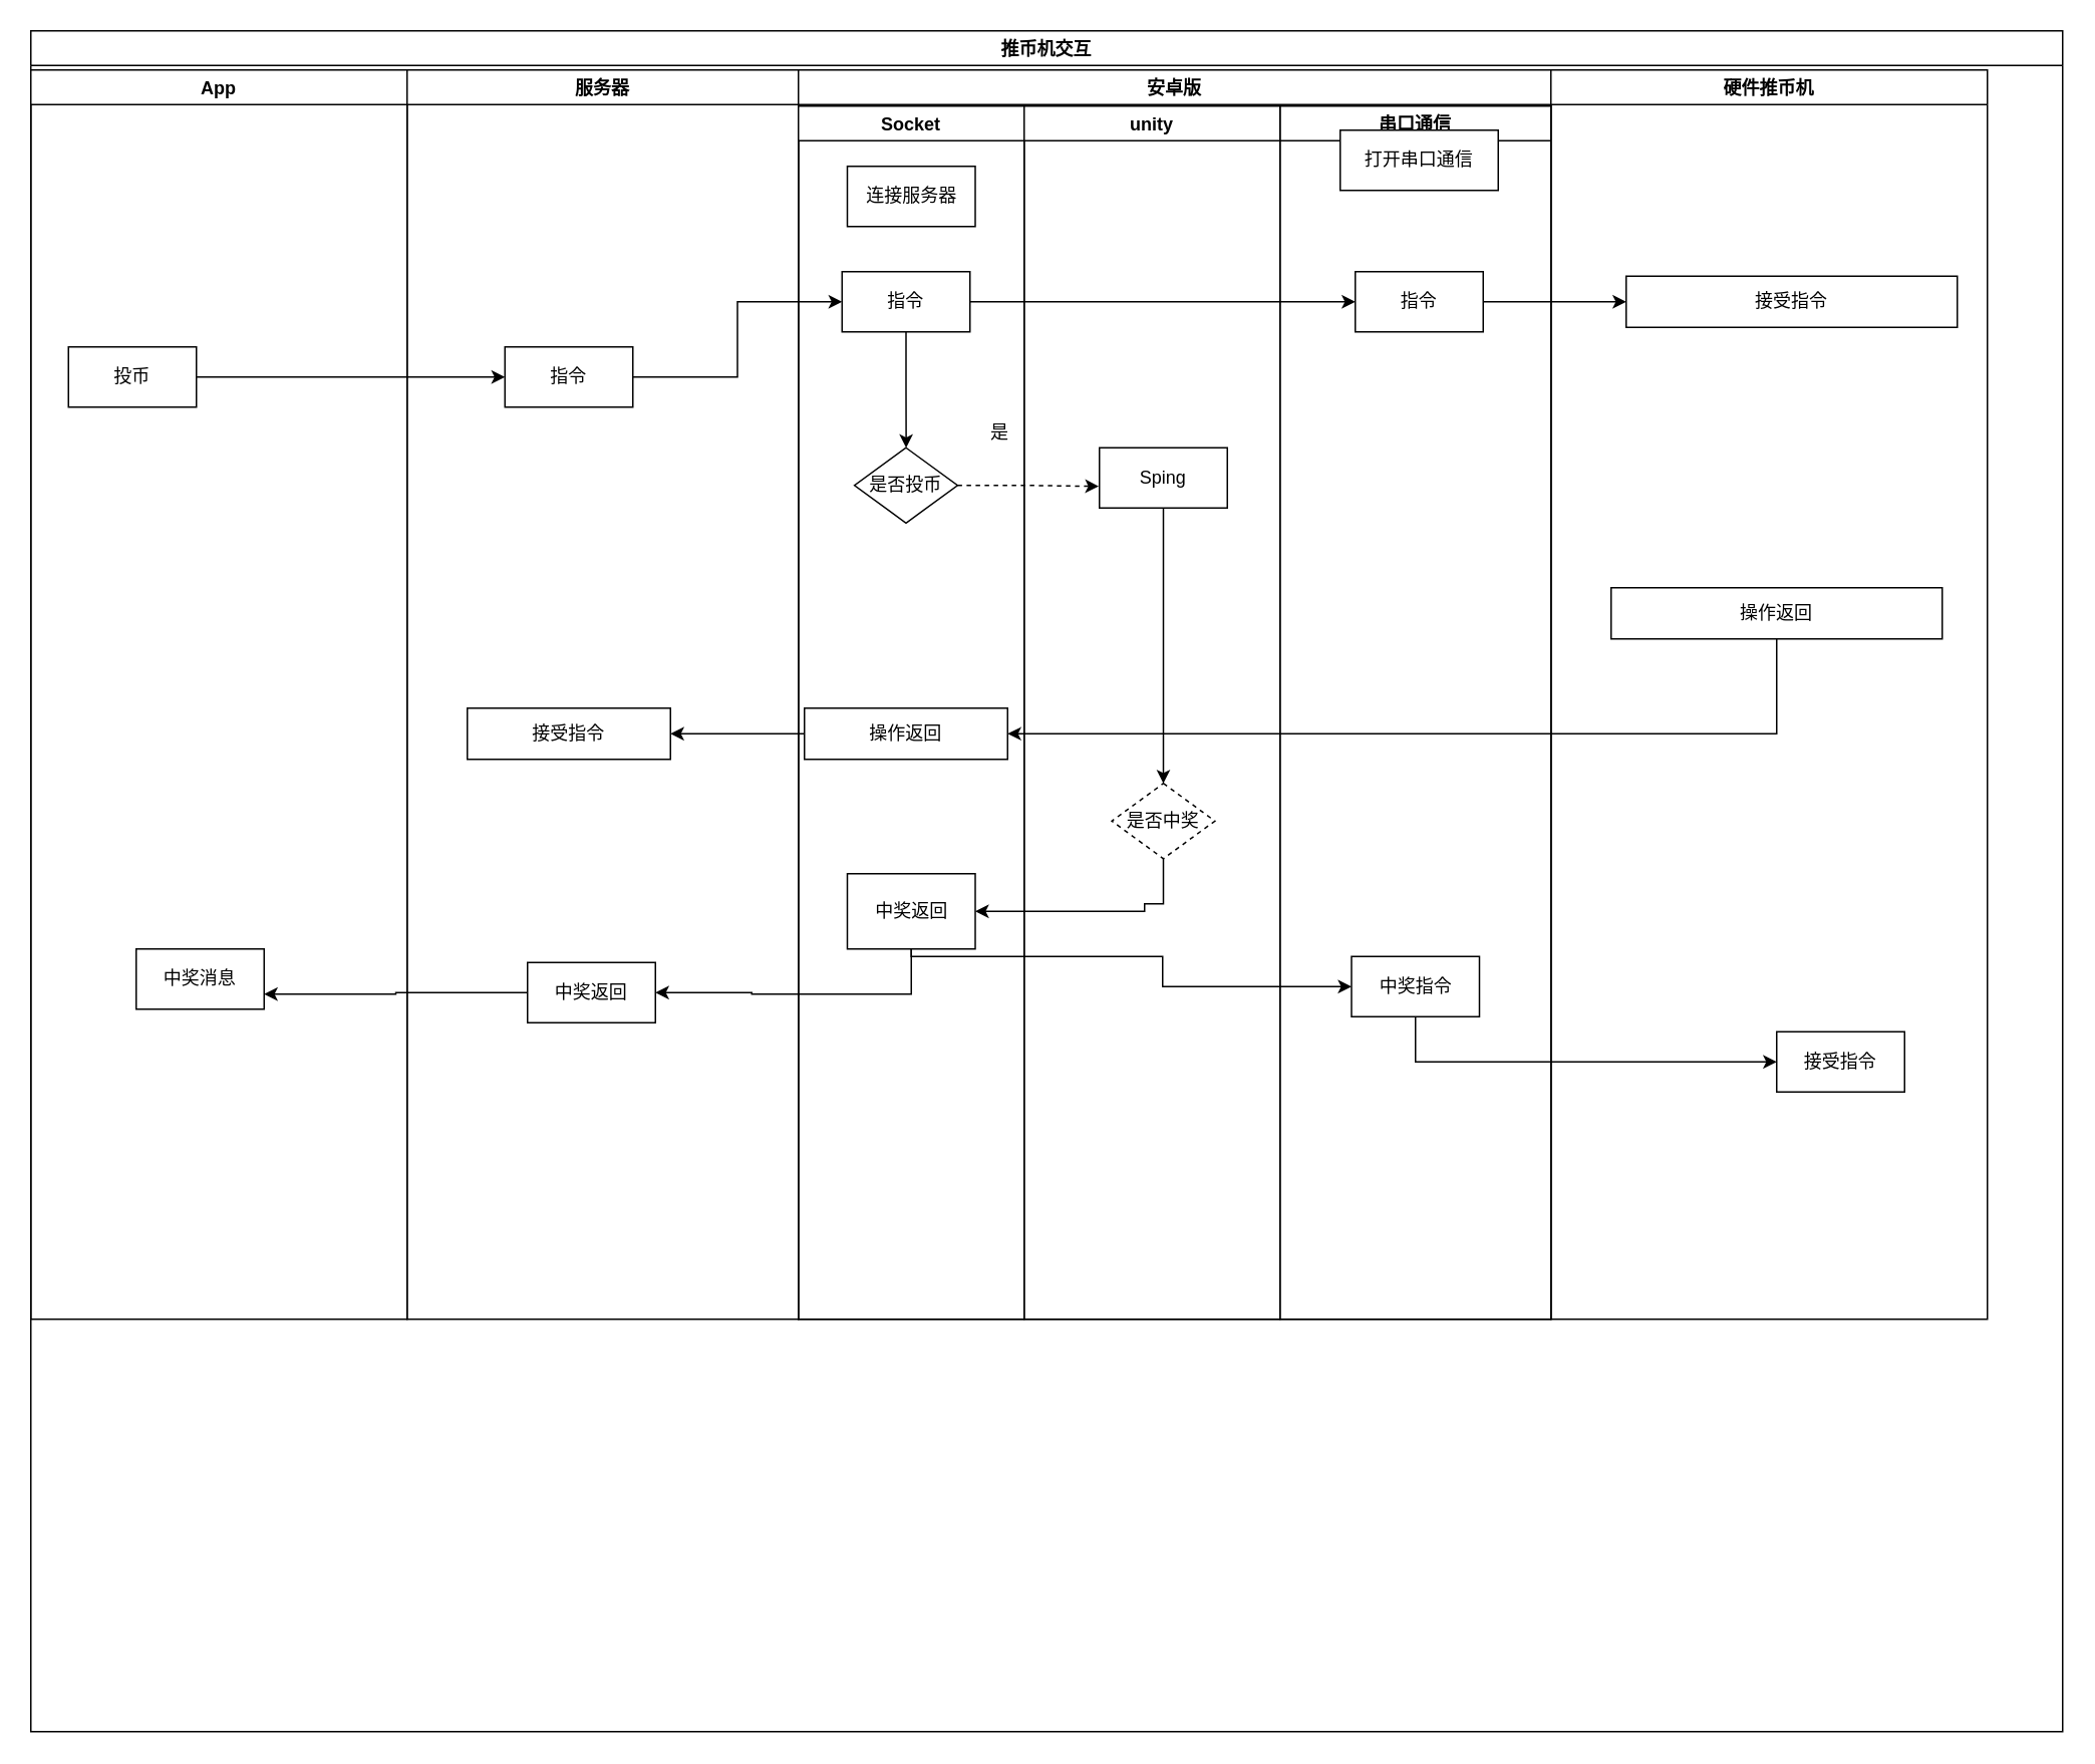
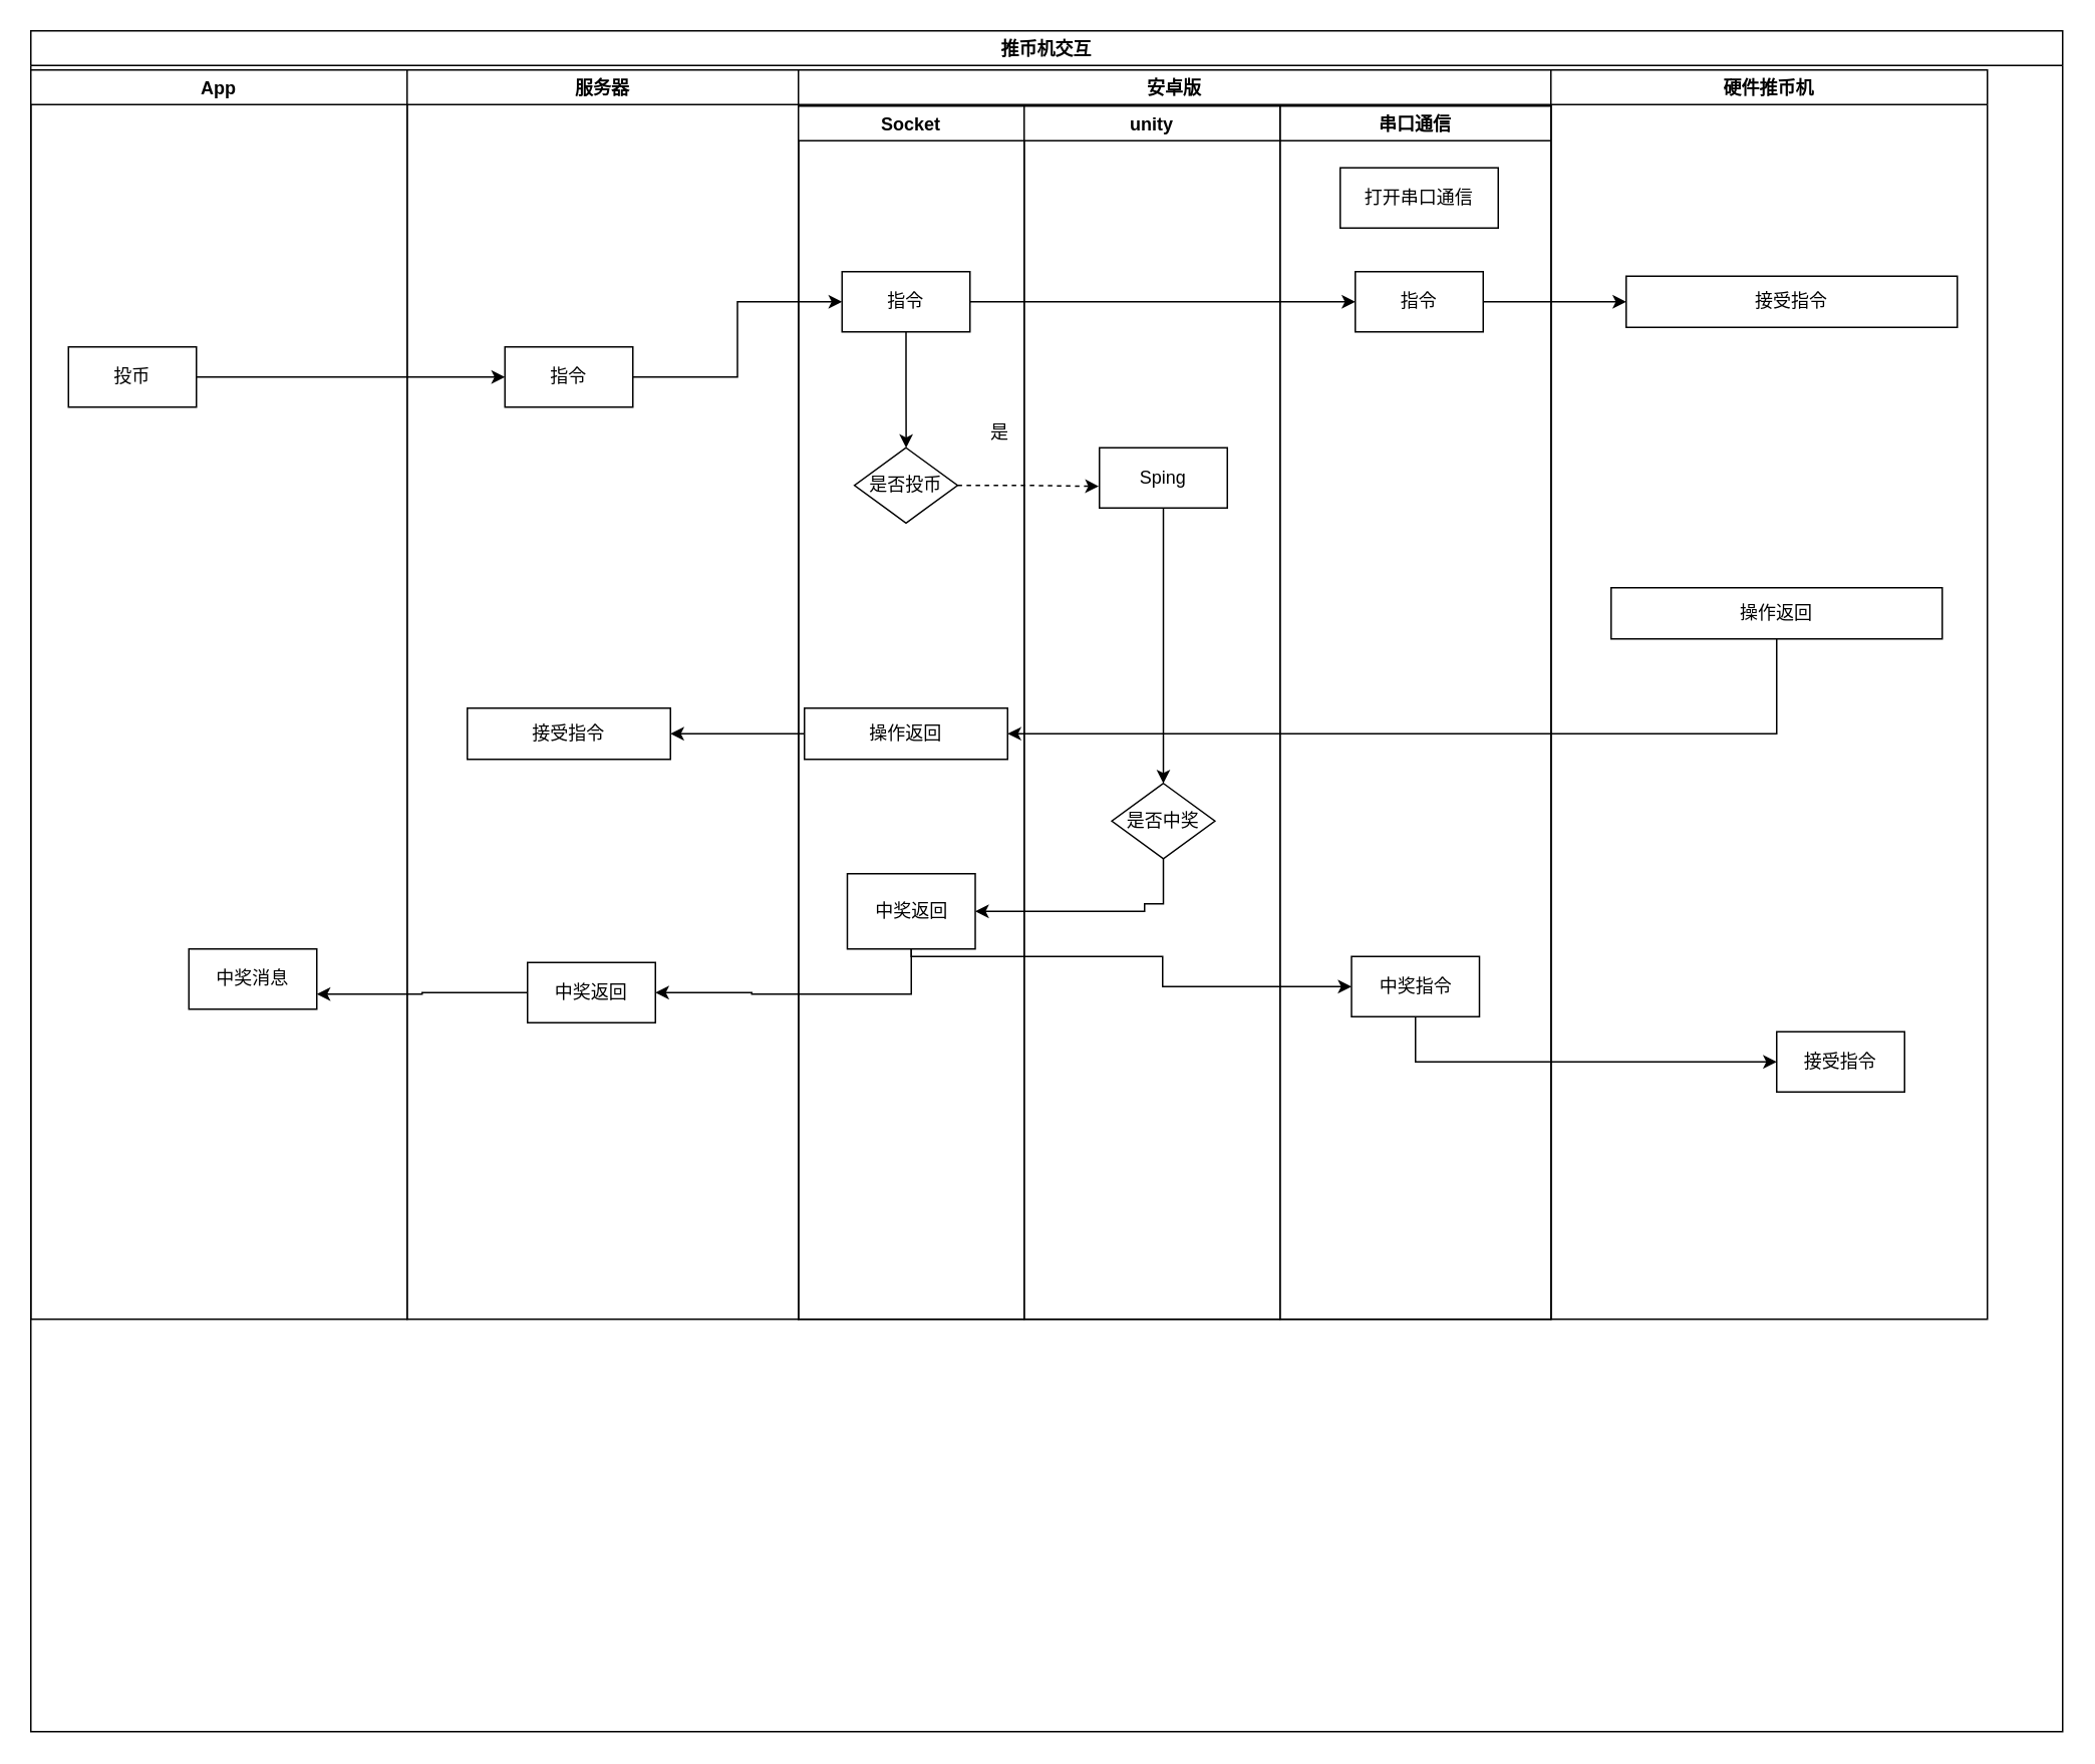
  <mxCell id="0" />
  <mxCell id="1" parent="0" />
  <mxCell id="2" value="推币机交互" style="swimlane;" parent="1" vertex="1"><mxGeometry x="20" y="20" width="1350" height="1130" as="geometry" /></mxCell>
  <mxCell id="3" value="App" style="swimlane;" parent="2" vertex="1"><mxGeometry y="26" width="250" height="830" as="geometry" /></mxCell>
  <mxCell id="4" value="投币" style="rounded=0;whiteSpace=wrap;html=1;" vertex="1" parent="3"><mxGeometry x="25" y="184" width="85" height="40" as="geometry" /></mxCell>
- <mxCell id="5" value="中奖消息" style="rounded=0;whiteSpace=wrap;html=1;" vertex="1" parent="3"><mxGeometry x="70" y="584" width="85" height="40" as="geometry" /></mxCell>
+ <mxCell id="5" value="中奖消息" style="rounded=0;whiteSpace=wrap;html=1;" vertex="1" parent="3"><mxGeometry x="105" y="584" width="85" height="40" as="geometry" /></mxCell>
  <mxCell id="6" value="服务器" style="swimlane;" parent="2" vertex="1"><mxGeometry x="250" y="26" width="260" height="830" as="geometry" /></mxCell>
  <mxCell id="7" value="指令" style="rounded=0;whiteSpace=wrap;html=1;" vertex="1" parent="6"><mxGeometry x="65" y="184" width="85" height="40" as="geometry" /></mxCell>
  <mxCell id="8" value="接受指令" style="rounded=0;whiteSpace=wrap;html=1;" vertex="1" parent="6"><mxGeometry x="40" y="424" width="135" height="34" as="geometry" /></mxCell>
  <mxCell id="9" value="中奖返回" style="rounded=0;whiteSpace=wrap;html=1;" vertex="1" parent="6"><mxGeometry x="80" y="593" width="85" height="40" as="geometry" /></mxCell>
  <mxCell id="10" value="安卓版" style="swimlane;" parent="2" vertex="1"><mxGeometry x="510" y="26" width="500" height="830" as="geometry" /></mxCell>
  <mxCell id="11" value="串口通信" style="swimlane;" vertex="1" parent="10"><mxGeometry x="320" y="24" width="180" height="806" as="geometry" /></mxCell>
- <mxCell id="12" value="打开串口通信" style="rounded=0;whiteSpace=wrap;html=1;" vertex="1" parent="11"><mxGeometry x="40" y="16" width="105" height="40" as="geometry" /></mxCell>
+ <mxCell id="12" value="打开串口通信" style="rounded=0;whiteSpace=wrap;html=1;" vertex="1" parent="11"><mxGeometry x="40" y="41" width="105" height="40" as="geometry" /></mxCell>
  <mxCell id="13" value="指令" style="rounded=0;whiteSpace=wrap;html=1;" vertex="1" parent="11"><mxGeometry x="50" y="110" width="85" height="40" as="geometry" /></mxCell>
  <mxCell id="14" value="中奖指令" style="rounded=0;whiteSpace=wrap;html=1;" vertex="1" parent="11"><mxGeometry x="47.5" y="565" width="85" height="40" as="geometry" /></mxCell>
  <mxCell id="15" value="Socket" style="swimlane;" vertex="1" parent="10"><mxGeometry y="24" width="150" height="806" as="geometry" /></mxCell>
- <mxCell id="16" value="连接服务器" style="rounded=0;whiteSpace=wrap;html=1;" vertex="1" parent="15"><mxGeometry x="32.5" y="40" width="85" height="40" as="geometry" /></mxCell>
  <mxCell id="17" value="指令" style="rounded=0;whiteSpace=wrap;html=1;" vertex="1" parent="15"><mxGeometry x="29" y="110" width="85" height="40" as="geometry" /></mxCell>
  <mxCell id="18" value="是" style="text;html=1;strokeColor=none;fillColor=none;align=center;verticalAlign=middle;whiteSpace=wrap;rounded=0;" vertex="1" parent="15"><mxGeometry x="104" y="202" width="60" height="30" as="geometry" /></mxCell>
  <mxCell id="19" value="操作返回" style="rounded=0;whiteSpace=wrap;html=1;" vertex="1" parent="15"><mxGeometry x="4" y="400" width="135" height="34" as="geometry" /></mxCell>
  <mxCell id="20" value="是否投币" style="rhombus;whiteSpace=wrap;html=1;rounded=0;" vertex="1" parent="15"><mxGeometry x="37.25" y="227" width="68.5" height="50" as="geometry" /></mxCell>
  <mxCell id="21" value="" style="edgeStyle=orthogonalEdgeStyle;rounded=0;orthogonalLoop=1;jettySize=auto;html=1;" edge="1" parent="15" source="17" target="20"><mxGeometry relative="1" as="geometry" /></mxCell>
  <mxCell id="22" value="中奖返回" style="rounded=0;whiteSpace=wrap;html=1;" vertex="1" parent="15"><mxGeometry x="32.5" y="510" width="85" height="50" as="geometry" /></mxCell>
  <mxCell id="23" value="unity" style="swimlane;" vertex="1" parent="10"><mxGeometry x="150" y="24" width="170" height="806" as="geometry" /></mxCell>
  <mxCell id="24" style="edgeStyle=orthogonalEdgeStyle;rounded=0;orthogonalLoop=1;jettySize=auto;html=1;entryX=0.5;entryY=0;entryDx=0;entryDy=0;" edge="1" parent="23" source="25"><mxGeometry relative="1" as="geometry"><mxPoint x="92.5" y="450" as="targetPoint" /></mxGeometry></mxCell>
  <mxCell id="25" value="Sping" style="rounded=0;whiteSpace=wrap;html=1;" vertex="1" parent="23"><mxGeometry x="50" y="227" width="85" height="40" as="geometry" /></mxCell>
- <mxCell id="26" value="是否中奖" style="rhombus;whiteSpace=wrap;html=1;rounded=0;dashed=1;" vertex="1" parent="23"><mxGeometry x="58.25" y="450" width="68.5" height="50" as="geometry" /></mxCell>
+ <mxCell id="26" value="是否中奖" style="rhombus;whiteSpace=wrap;html=1;rounded=0;" vertex="1" parent="23"><mxGeometry x="58.25" y="450" width="68.5" height="50" as="geometry" /></mxCell>
  <mxCell id="27" style="edgeStyle=orthogonalEdgeStyle;rounded=0;orthogonalLoop=1;jettySize=auto;html=1;entryX=0;entryY=0.5;entryDx=0;entryDy=0;" edge="1" parent="10" source="17" target="13"><mxGeometry relative="1" as="geometry" /></mxCell>
  <mxCell id="28" style="edgeStyle=orthogonalEdgeStyle;rounded=0;orthogonalLoop=1;jettySize=auto;html=1;entryX=-0.005;entryY=0.641;entryDx=0;entryDy=0;entryPerimeter=0;dashed=1;" edge="1" parent="10" source="20" target="25"><mxGeometry relative="1" as="geometry" /></mxCell>
  <mxCell id="29" style="edgeStyle=orthogonalEdgeStyle;rounded=0;orthogonalLoop=1;jettySize=auto;html=1;entryX=1;entryY=0.5;entryDx=0;entryDy=0;exitX=0.5;exitY=1;exitDx=0;exitDy=0;" edge="1" parent="10" source="26" target="22"><mxGeometry relative="1" as="geometry"><mxPoint x="230" y="514" as="sourcePoint" /><Array as="points"><mxPoint x="242" y="554" /><mxPoint x="230" y="554" /><mxPoint x="230" y="559" /></Array></mxGeometry></mxCell>
  <mxCell id="30" style="edgeStyle=orthogonalEdgeStyle;rounded=0;orthogonalLoop=1;jettySize=auto;html=1;entryX=0;entryY=0.5;entryDx=0;entryDy=0;" edge="1" parent="10" source="22" target="14"><mxGeometry relative="1" as="geometry"><Array as="points"><mxPoint x="75" y="589" /><mxPoint x="242" y="589" /><mxPoint x="242" y="609" /></Array></mxGeometry></mxCell>
  <mxCell id="31" value="硬件推币机" style="swimlane;" parent="2" vertex="1"><mxGeometry x="1010" y="26" width="290" height="830" as="geometry" /></mxCell>
  <mxCell id="32" value="接受指令" style="rounded=0;whiteSpace=wrap;html=1;" vertex="1" parent="31"><mxGeometry x="50" y="137" width="220" height="34" as="geometry" /></mxCell>
  <mxCell id="33" value="操作返回" style="rounded=0;whiteSpace=wrap;html=1;" vertex="1" parent="31"><mxGeometry x="40" y="344" width="220" height="34" as="geometry" /></mxCell>
  <mxCell id="34" value="接受指令" style="rounded=0;whiteSpace=wrap;html=1;" vertex="1" parent="31"><mxGeometry x="150" y="639" width="85" height="40" as="geometry" /></mxCell>
  <mxCell id="35" style="edgeStyle=orthogonalEdgeStyle;rounded=0;orthogonalLoop=1;jettySize=auto;html=1;entryX=0;entryY=0.5;entryDx=0;entryDy=0;" edge="1" parent="2" source="4" target="7"><mxGeometry relative="1" as="geometry" /></mxCell>
  <mxCell id="36" style="edgeStyle=orthogonalEdgeStyle;rounded=0;orthogonalLoop=1;jettySize=auto;html=1;entryX=0;entryY=0.5;entryDx=0;entryDy=0;" edge="1" parent="2" source="7" target="17"><mxGeometry relative="1" as="geometry" /></mxCell>
  <mxCell id="37" style="edgeStyle=orthogonalEdgeStyle;rounded=0;orthogonalLoop=1;jettySize=auto;html=1;entryX=0;entryY=0.5;entryDx=0;entryDy=0;" edge="1" parent="2" source="13" target="32"><mxGeometry relative="1" as="geometry" /></mxCell>
  <mxCell id="38" style="edgeStyle=orthogonalEdgeStyle;rounded=0;orthogonalLoop=1;jettySize=auto;html=1;entryX=1;entryY=0.5;entryDx=0;entryDy=0;" edge="1" parent="2" source="33" target="19"><mxGeometry relative="1" as="geometry"><Array as="points"><mxPoint x="1160" y="467" /></Array></mxGeometry></mxCell>
  <mxCell id="39" style="edgeStyle=orthogonalEdgeStyle;rounded=0;orthogonalLoop=1;jettySize=auto;html=1;entryX=1;entryY=0.5;entryDx=0;entryDy=0;" edge="1" parent="2" source="19" target="8"><mxGeometry relative="1" as="geometry" /></mxCell>
  <mxCell id="40" style="edgeStyle=orthogonalEdgeStyle;rounded=0;orthogonalLoop=1;jettySize=auto;html=1;entryX=1;entryY=0.5;entryDx=0;entryDy=0;" edge="1" parent="2" source="22" target="9"><mxGeometry relative="1" as="geometry"><Array as="points"><mxPoint x="585" y="640" /><mxPoint x="479" y="640" /></Array></mxGeometry></mxCell>
  <mxCell id="41" style="edgeStyle=orthogonalEdgeStyle;rounded=0;orthogonalLoop=1;jettySize=auto;html=1;entryX=1;entryY=0.75;entryDx=0;entryDy=0;" edge="1" parent="2" source="9" target="5"><mxGeometry relative="1" as="geometry" /></mxCell>
  <mxCell id="42" style="edgeStyle=orthogonalEdgeStyle;rounded=0;orthogonalLoop=1;jettySize=auto;html=1;entryX=0;entryY=0.5;entryDx=0;entryDy=0;" edge="1" parent="2" source="14" target="34"><mxGeometry relative="1" as="geometry"><Array as="points"><mxPoint x="920" y="685" /></Array></mxGeometry></mxCell>
